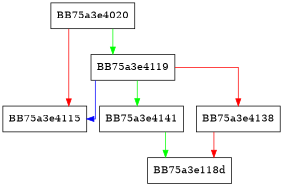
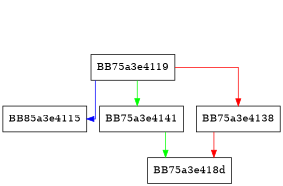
  digraph {
    splines=ortho
    node [shape=box]
    edge [color=green]
-   BB75a3e4020
    BB75a3e4119
-   BB75a3e4115
+   BB75a3e4115 [label=BB85a3e4115]
    BB75a3e4141
    BB75a3e4138
-   BB75a3e418d [label=BB75a3e118d]
-   BB75a3e4020 -> BB75a3e4119
-   BB75a3e4020 -> BB75a3e4115 [color=red]
+   BB75a3e418d
    BB75a3e4119 -> BB75a3e4115 [color=blue]
    BB75a3e4119 -> BB75a3e4141
    BB75a3e4119 -> BB75a3e4138 [color=red]
    BB75a3e4141 -> BB75a3e418d
    BB75a3e4138 -> BB75a3e418d [color=red]
  }
